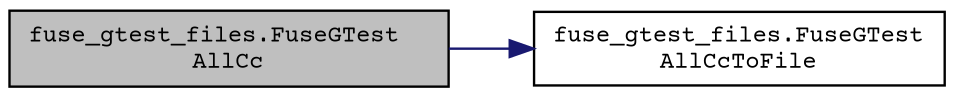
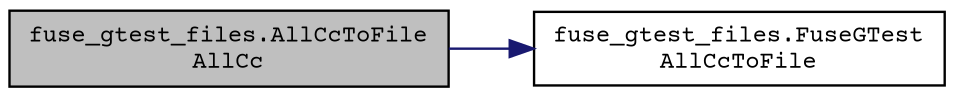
  digraph {
    rankdir=LR
    fontname="Courier Prime"
    node [color=black fontname="Courier Prime" fontsize=10 shape=record style=filled]
-   n1 [fillcolor=grey75 fontcolor=black height=0.2 label="fuse_gtest_files.FuseGTest\lAllCc" width=0.4]
+   n1 [fillcolor=grey75 fontcolor=black height=0.2 label="fuse_gtest_files.AllCcToFile\lAllCc" width=0.4]
    n2 [fillcolor=white height=0.2 label="fuse_gtest_files.FuseGTest\lAllCcToFile" width=0.4]
    n1 -> n2 [color=midnightblue fontname="Courier Prime" fontsize=10 labelfontname=Helvetica labelfontsize=10 style=solid]
  }
